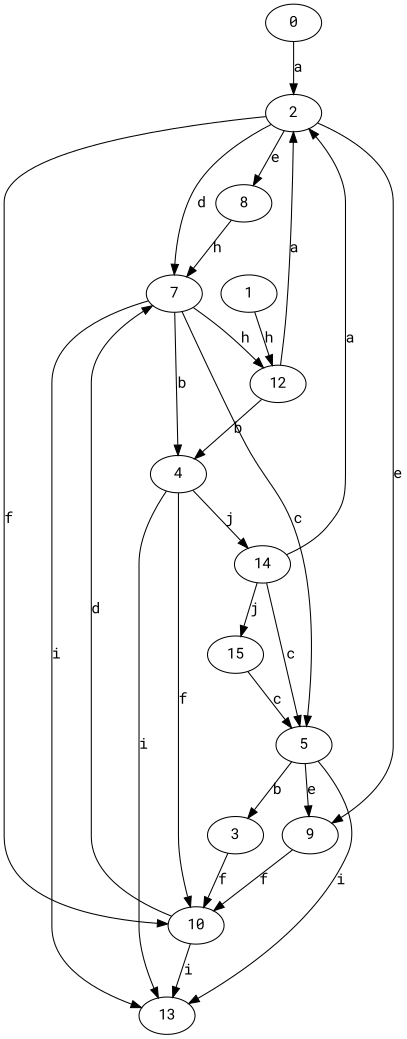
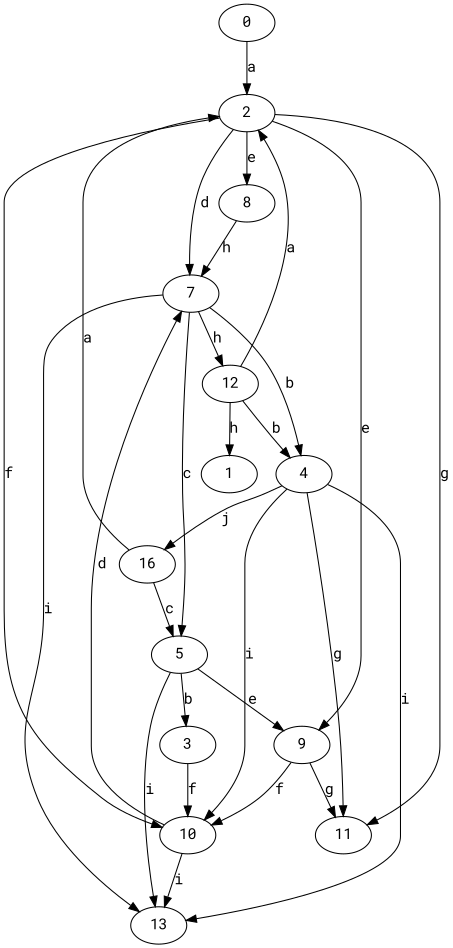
  strict digraph {
    fontname="Roboto Mono"
    node [fontname="Roboto Mono"]
    edge [fontname="Roboto Mono"]
    0
    2
    7
    8
    9
    10
+   11
    1
    12
    4
    13
    5
    3
-   14
-   15
+   14 [label=16]
    0 -> 2 [label=a]
    2 -> 7 [label=d]
    2 -> 8 [label=e]
    2 -> 9 [label=e]
    2 -> 10 [label=f]
+   2 -> 11 [label=g]
    7 -> 12 [label=h]
    7 -> 4 [label=b]
    7 -> 13 [label=i]
    7 -> 5 [label=c]
    8 -> 7 [label=h]
    9 -> 10 [label=f]
+   9 -> 11 [label=g]
    10 -> 7 [label=d]
    10 -> 13 [label=i]
-   1 -> 12 [label=h]
+   12 -> 1 [label=h]
    12 -> 2 [label=a]
    12 -> 4 [label=b]
-   4 -> 10 [label=f]
+   4 -> 10 [label=i]
+   4 -> 11 [label=g]
    4 -> 13 [label=i]
    4 -> 14 [label=j]
    5 -> 9 [label=e]
    5 -> 13 [label=i]
    5 -> 3 [label=b]
    3 -> 10 [label=f]
    14 -> 2 [label=a]
    14 -> 5 [label=c]
-   14 -> 15 [label=j]
-   15 -> 5 [label=c]
  }
